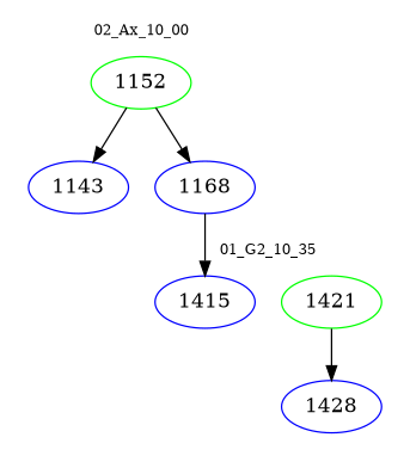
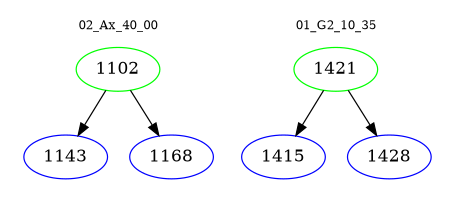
  digraph {
    node [color=blue]
    edge [color=black]
-   n1 [color=green label=1152]
+   n1 [color=green label=1102]
    n2 [label=1143]
    n3 [label=1168]
    n4 [color=green label=1421]
    n5 [label=1415]
    n6 [label=1428]
    subgraph cluster_1 {
      color=white
      fontsize=10
-     label="02_Ax_10_00"
+     label="02_Ax_40_00"
      n1
      n2
      n3
    }
    subgraph cluster_2 {
      color=white
      fontsize=10
      label="01_G2_10_35"
      n4
      n5
      n6
    }
    n1 -> n2
    n1 -> n3
-   n3 -> n5
+   n4 -> n5
    n4 -> n6
  }
